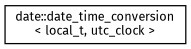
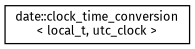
  digraph {
    rankdir=LR
    fontname="Fira Sans"
-   n1 [color=black fillcolor=white fontname="Fira Sans" fontsize=10 height=0.2 label="date::date_time_conversion\l\< local_t, utc_clock \>" shape=record style=filled width=0.4]
+   n1 [color=black fillcolor=white fontname="Fira Sans" fontsize=10 height=0.2 label="date::clock_time_conversion\l\< local_t, utc_clock \>" shape=record style=filled width=0.4]
  }
